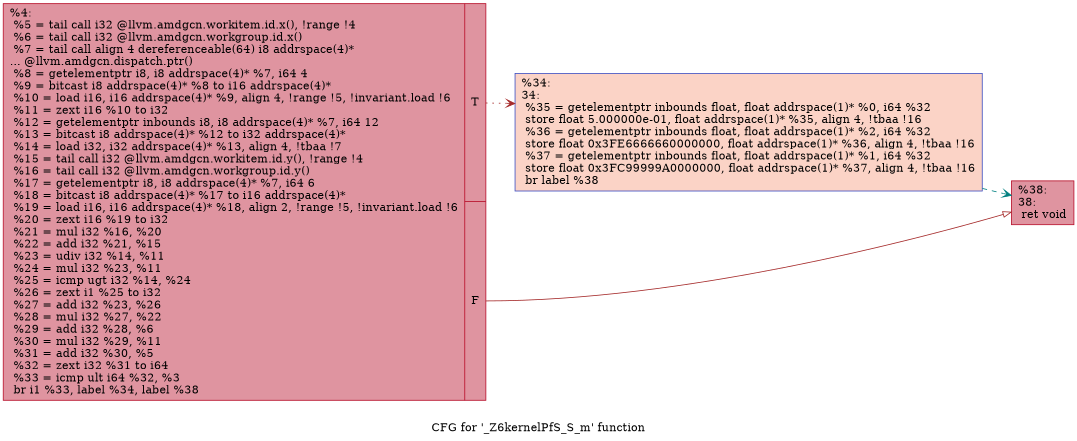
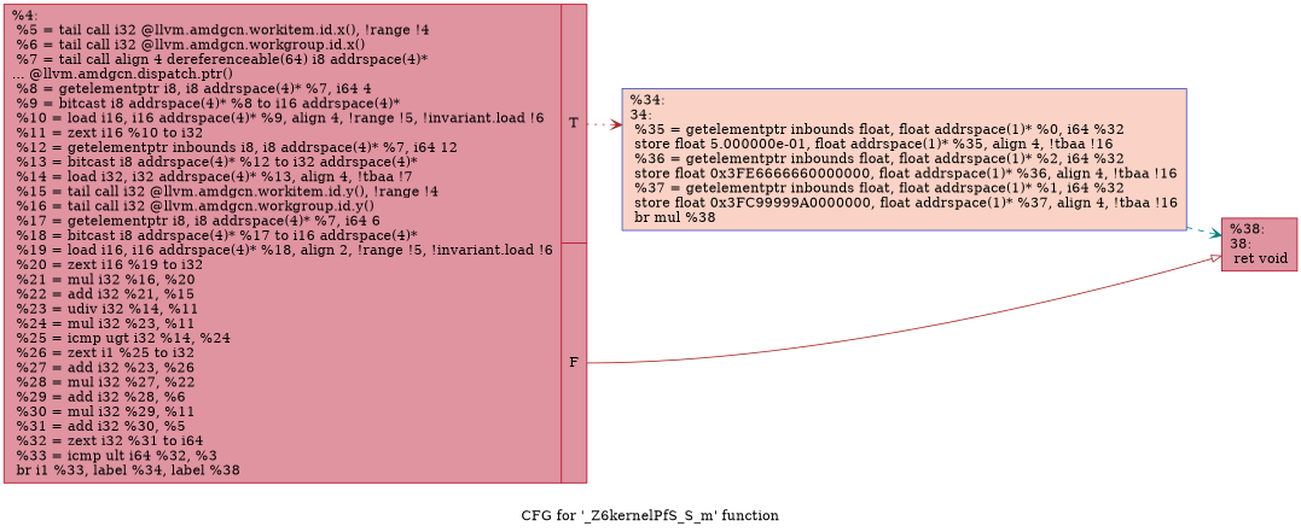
  digraph {
    label="CFG for '_Z6kernelPfS_S_m' function"
    rankdir=LR
    node [color="#b70d28ff" fillcolor="#b70d2870" shape=record style=filled]
    edge [color=brown arrowhead=vee]
    n1 [label="{%4:\l  %5 = tail call i32 @llvm.amdgcn.workitem.id.x(), !range !4\l  %6 = tail call i32 @llvm.amdgcn.workgroup.id.x()\l  %7 = tail call align 4 dereferenceable(64) i8 addrspace(4)*\l... @llvm.amdgcn.dispatch.ptr()\l  %8 = getelementptr i8, i8 addrspace(4)* %7, i64 4\l  %9 = bitcast i8 addrspace(4)* %8 to i16 addrspace(4)*\l  %10 = load i16, i16 addrspace(4)* %9, align 4, !range !5, !invariant.load !6\l  %11 = zext i16 %10 to i32\l  %12 = getelementptr inbounds i8, i8 addrspace(4)* %7, i64 12\l  %13 = bitcast i8 addrspace(4)* %12 to i32 addrspace(4)*\l  %14 = load i32, i32 addrspace(4)* %13, align 4, !tbaa !7\l  %15 = tail call i32 @llvm.amdgcn.workitem.id.y(), !range !4\l  %16 = tail call i32 @llvm.amdgcn.workgroup.id.y()\l  %17 = getelementptr i8, i8 addrspace(4)* %7, i64 6\l  %18 = bitcast i8 addrspace(4)* %17 to i16 addrspace(4)*\l  %19 = load i16, i16 addrspace(4)* %18, align 2, !range !5, !invariant.load !6\l  %20 = zext i16 %19 to i32\l  %21 = mul i32 %16, %20\l  %22 = add i32 %21, %15\l  %23 = udiv i32 %14, %11\l  %24 = mul i32 %23, %11\l  %25 = icmp ugt i32 %14, %24\l  %26 = zext i1 %25 to i32\l  %27 = add i32 %23, %26\l  %28 = mul i32 %27, %22\l  %29 = add i32 %28, %6\l  %30 = mul i32 %29, %11\l  %31 = add i32 %30, %5\l  %32 = zext i32 %31 to i64\l  %33 = icmp ult i64 %32, %3\l  br i1 %33, label %34, label %38\l|{<s0>T|<s1>F}}"]
-   n2 [color="#3d50c3ff" fillcolor="#f59c7d70" label="{%34:\l34:                                               \l  %35 = getelementptr inbounds float, float addrspace(1)* %0, i64 %32\l  store float 5.000000e-01, float addrspace(1)* %35, align 4, !tbaa !16\l  %36 = getelementptr inbounds float, float addrspace(1)* %2, i64 %32\l  store float 0x3FE6666660000000, float addrspace(1)* %36, align 4, !tbaa !16\l  %37 = getelementptr inbounds float, float addrspace(1)* %1, i64 %32\l  store float 0x3FC99999A0000000, float addrspace(1)* %37, align 4, !tbaa !16\l  br label %38\l}"]
+   n2 [color="#3d50c3ff" fillcolor="#f59c7d70" label="{%34:\l34:                                               \l  %35 = getelementptr inbounds float, float addrspace(1)* %0, i64 %32\l  store float 5.000000e-01, float addrspace(1)* %35, align 4, !tbaa !16\l  %36 = getelementptr inbounds float, float addrspace(1)* %2, i64 %32\l  store float 0x3FE6666660000000, float addrspace(1)* %36, align 4, !tbaa !16\l  %37 = getelementptr inbounds float, float addrspace(1)* %1, i64 %32\l  store float 0x3FC99999A0000000, float addrspace(1)* %37, align 4, !tbaa !16\l  br mul %38\l}"]
    n3 [label="{%38:\l38:                                               \l  ret void\l}"]
    n1 -> n2 [tailport=s0 style=dotted]
    n1 -> n3 [tailport=s1 style=solid arrowhead=onormal]
    n2 -> n3 [color=teal style=dashed]
  }
